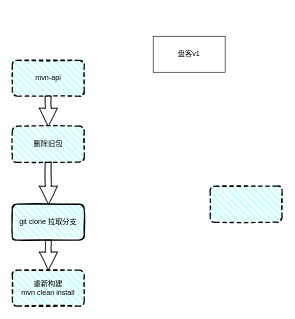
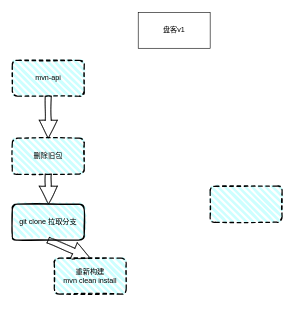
  <mxCell id="0" />
  <mxCell id="1" parent="0" />
- <mxCell id="2" value="盘客v1&lt;br&gt;" style="rounded=0;whiteSpace=wrap;html=1;" vertex="1" parent="1"><mxGeometry x="255" y="60" width="120" height="60" as="geometry" /></mxCell>
+ <mxCell id="2" value="盘客v1&lt;br&gt;" style="rounded=0;whiteSpace=wrap;html=1;" vertex="1" parent="1"><mxGeometry x="230" y="20" width="120" height="60" as="geometry" /></mxCell>
  <mxCell id="3" style="edgeStyle=orthogonalEdgeStyle;rounded=0;orthogonalLoop=1;jettySize=auto;html=1;exitX=0.5;exitY=1;exitDx=0;exitDy=0;entryX=0.5;entryY=0;entryDx=0;entryDy=0;shape=arrow;shadow=0;sketch=1;" edge="1" parent="1" source="4" target="7"><mxGeometry relative="1" as="geometry" /></mxCell>
  <mxCell id="4" value="&lt;span&gt;mvn-api&lt;/span&gt;" style="rounded=1;whiteSpace=wrap;html=1;strokeWidth=2;fillWeight=4;hachureGap=8;hachureAngle=45;sketch=1;fillColor=#CCFFFF;dashed=1;" vertex="1" parent="1"><mxGeometry x="20" y="100" width="120" height="60" as="geometry" /></mxCell>
  <mxCell id="5" value="" style="rounded=1;whiteSpace=wrap;html=1;strokeWidth=2;fillWeight=4;hachureGap=8;hachureAngle=45;sketch=1;fillColor=#CCFFFF;dashed=1;" vertex="1" parent="1"><mxGeometry x="350" y="310" width="120" height="60" as="geometry" /></mxCell>
  <mxCell id="6" style="edgeStyle=orthogonalEdgeStyle;shape=arrow;rounded=0;orthogonalLoop=1;jettySize=auto;html=1;exitX=0.5;exitY=1;exitDx=0;exitDy=0;entryX=0.5;entryY=0;entryDx=0;entryDy=0;sketch=1;" edge="1" parent="1" source="7" target="9"><mxGeometry relative="1" as="geometry" /></mxCell>
- <mxCell id="7" value="删除旧包" style="rounded=1;whiteSpace=wrap;html=1;strokeWidth=2;fillWeight=4;hachureGap=8;hachureAngle=45;sketch=1;fillColor=#CCFFFF;dashed=1;" vertex="1" parent="1"><mxGeometry x="20" y="210" width="120" height="60" as="geometry" /></mxCell>
+ <mxCell id="7" value="删除旧包" style="rounded=1;whiteSpace=wrap;html=1;strokeWidth=2;fillWeight=4;hachureGap=8;hachureAngle=45;sketch=1;fillColor=#CCFFFF;dashed=1;" vertex="1" parent="1"><mxGeometry x="20" y="230" width="120" height="60" as="geometry" /></mxCell>
  <mxCell id="8" style="edgeStyle=orthogonalEdgeStyle;shape=arrow;rounded=0;orthogonalLoop=1;jettySize=auto;html=1;exitX=0.5;exitY=1;exitDx=0;exitDy=0;entryX=0.5;entryY=0;entryDx=0;entryDy=0;sketch=1;" edge="1" parent="1" source="9" target="10"><mxGeometry relative="1" as="geometry" /></mxCell>
  <mxCell id="9" value="git clone 拉取分支" style="rounded=1;whiteSpace=wrap;html=1;strokeWidth=2;fillWeight=4;hachureGap=8;hachureAngle=45;sketch=1;fillColor=#CCFFFF;dashed=0;" vertex="1" parent="1"><mxGeometry x="20" y="340" width="120" height="60" as="geometry" /></mxCell>
- <mxCell id="10" value="重新构建&lt;br&gt;mvn clean install" style="rounded=1;whiteSpace=wrap;html=1;strokeWidth=2;fillWeight=4;hachureGap=8;hachureAngle=45;sketch=1;fillColor=#CCFFFF;dashed=1;" vertex="1" parent="1"><mxGeometry x="20" y="450" width="120" height="60" as="geometry" /></mxCell>
+ <mxCell id="10" value="重新构建&lt;br&gt;mvn clean install" style="rounded=1;whiteSpace=wrap;html=1;strokeWidth=2;fillWeight=4;hachureGap=8;hachureAngle=45;sketch=1;fillColor=#CCFFFF;dashed=1;" vertex="1" parent="1"><mxGeometry x="90" y="430" width="120" height="60" as="geometry" /></mxCell>
